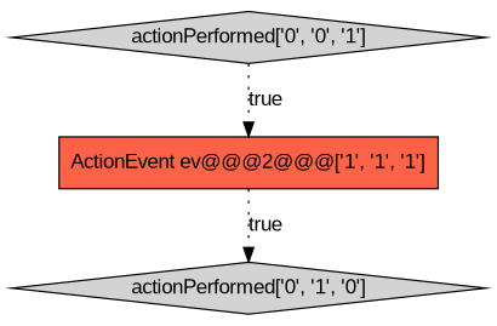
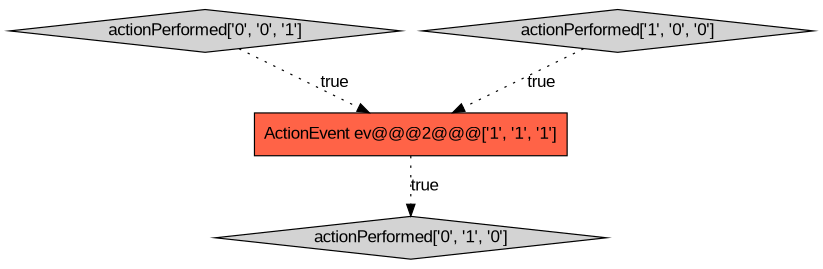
  digraph {
    fontname="Liberation Sans"
    node [fillcolor=lightgray fontname="Liberation Sans" shape=diamond style=filled]
    edge [fontname="Liberation Sans" style=dotted]
    n1 [label="actionPerformed['0', '0', '1']"]
    n2 [fillcolor=tomato label="ActionEvent ev@@@2@@@['1', '1', '1']" shape=box]
    n3 [label="actionPerformed['0', '1', '0']"]
+   n4 [label="actionPerformed['1', '0', '0']"]
    n1 -> n2 [label=true]
    n2 -> n3 [label=true]
+   n4 -> n2 [label=true]
  }
